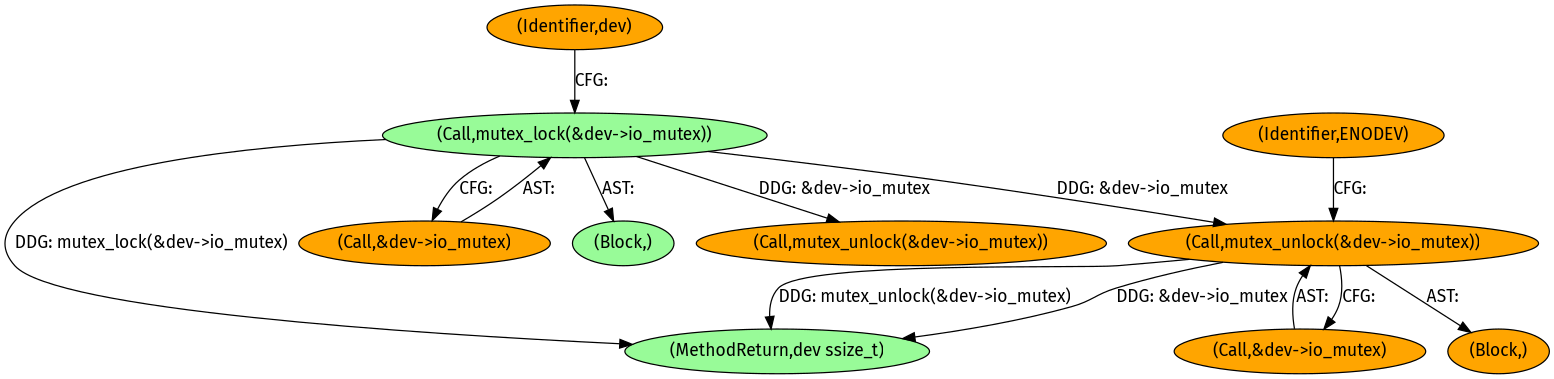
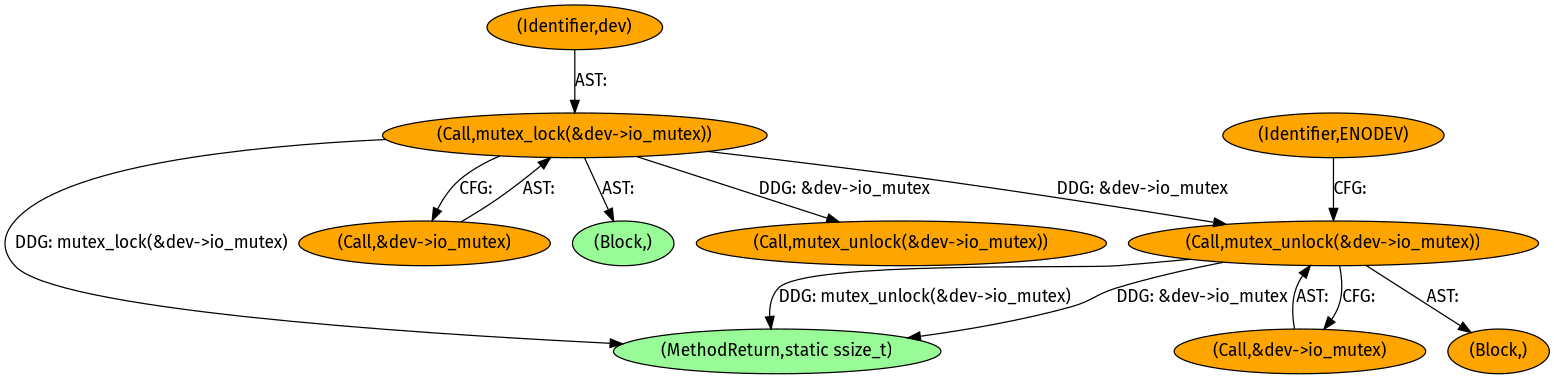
  digraph {
    fontname="Fira Sans"
    node [fillcolor=orange fontname="Fira Sans" style=filled]
    edge [fontname="Fira Sans"]
    n1 [label="(Call,mutex_unlock(&dev->io_mutex))"]
    n2 [label="(Call,&dev->io_mutex)"]
-   n3 [fillcolor=palegreen label="(MethodReturn,dev ssize_t)"]
+   n3 [fillcolor=palegreen label="(MethodReturn,static ssize_t)"]
    n4 [label="(Block,)"]
-   n5 [fillcolor=palegreen label="(Call,mutex_lock(&dev->io_mutex))"]
+   n5 [label="(Call,mutex_lock(&dev->io_mutex))"]
    n6 [label="(Call,&dev->io_mutex)"]
    n7 [fillcolor=palegreen label="(Block,)"]
    n8 [label="(Call,mutex_unlock(&dev->io_mutex))"]
    n9 [label="(Identifier,ENODEV)"]
    n10 [label="(Identifier,dev)"]
    n1 -> n2 [label="CFG: "]
    n1 -> n3 [label="DDG: mutex_unlock(&dev->io_mutex)"]
    n1 -> n3 [label="DDG: &dev->io_mutex"]
    n1 -> n4 [label="AST: "]
    n2 -> n1 [label="AST: "]
    n5 -> n1 [label="DDG: &dev->io_mutex"]
    n5 -> n3 [label="DDG: mutex_lock(&dev->io_mutex)"]
    n5 -> n6 [label="CFG: "]
    n5 -> n7 [label="AST: "]
    n5 -> n8 [label="DDG: &dev->io_mutex"]
    n6 -> n5 [label="AST: "]
    n9 -> n1 [label="CFG: "]
-   n10 -> n5 [label="CFG: "]
+   n10 -> n5 [label="AST: "]
  }
